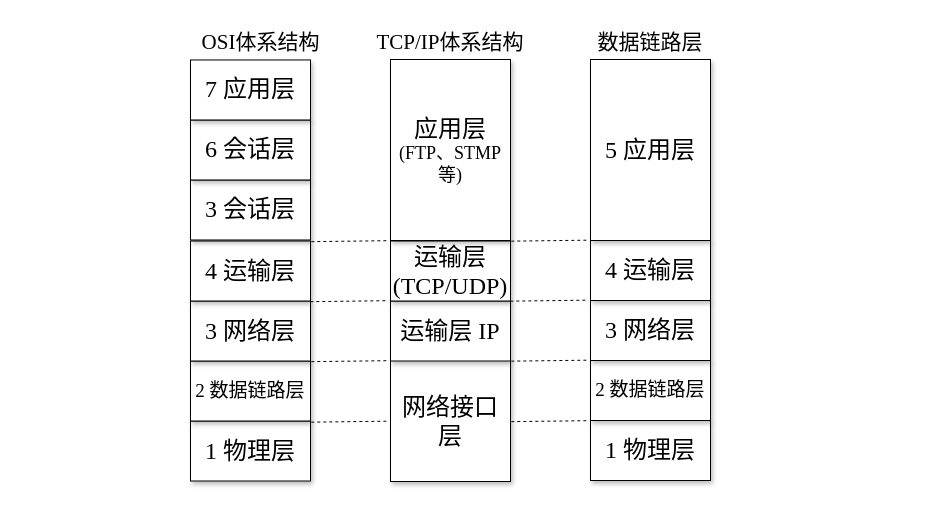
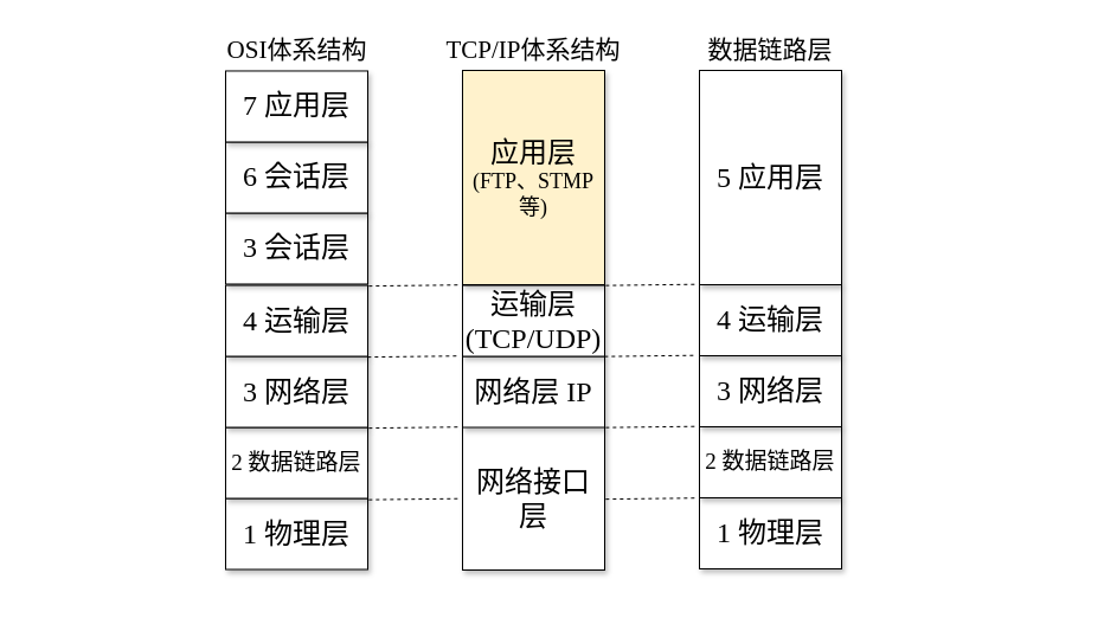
  <mxCell id="0" />
  <mxCell id="1" parent="0" />
  <mxCell id="2" value="" style="rounded=0;whiteSpace=wrap;html=1;fillColor=#ffffff;gradientColor=none;strokeColor=none;" vertex="1" parent="1"><mxGeometry x="20" y="20" width="890" height="480" as="geometry" /></mxCell>
  <mxCell id="3" value="1 物理层" style="rounded=0;whiteSpace=wrap;html=1;shadow=1;fontFamily=kaiti;fontSize=24;" parent="1" vertex="1"><mxGeometry x="190" y="420.5" width="120" height="60" as="geometry" /></mxCell>
  <mxCell id="4" value="2 数据链路层" style="rounded=0;whiteSpace=wrap;html=1;shadow=1;fontFamily=kaiti;fontSize=19;" parent="1" vertex="1"><mxGeometry x="190" y="360.5" width="120" height="60" as="geometry" /></mxCell>
  <mxCell id="5" value="3 网络层" style="rounded=0;whiteSpace=wrap;html=1;shadow=1;fontFamily=kaiti;fontSize=24;" parent="1" vertex="1"><mxGeometry x="190" y="300.5" width="120" height="60" as="geometry" /></mxCell>
  <mxCell id="6" value="4 运输层" style="rounded=0;whiteSpace=wrap;html=1;shadow=1;fontFamily=kaiti;fontSize=24;" parent="1" vertex="1"><mxGeometry x="190" y="240.5" width="120" height="60" as="geometry" /></mxCell>
  <mxCell id="7" value="3 会话层" style="rounded=0;whiteSpace=wrap;html=1;shadow=1;fontFamily=kaiti;fontSize=24;" parent="1" vertex="1"><mxGeometry x="190" y="179.466" width="120" height="60" as="geometry" /></mxCell>
  <mxCell id="8" value="6 会话层" style="rounded=0;whiteSpace=wrap;html=1;shadow=1;fontFamily=kaiti;fontSize=24;" parent="1" vertex="1"><mxGeometry x="190" y="119.466" width="120" height="60" as="geometry" /></mxCell>
  <mxCell id="9" value="7 应用层" style="rounded=0;whiteSpace=wrap;html=1;fontSize=24;fontFamily=kaiti;shadow=1;" parent="1" vertex="1"><mxGeometry x="190" y="59.466" width="120" height="60" as="geometry" /></mxCell>
  <mxCell id="10" value="网络接口层" style="rounded=0;whiteSpace=wrap;html=1;shadow=1;fontSize=24;fontFamily=kaiti;" parent="1" vertex="1"><mxGeometry x="390" y="360" width="120" height="121" as="geometry" /></mxCell>
- <mxCell id="11" value="运输层 IP" style="rounded=0;whiteSpace=wrap;html=1;shadow=1;fontSize=24;fontFamily=kaiti;" parent="1" vertex="1"><mxGeometry x="390" y="300.5" width="120" height="60" as="geometry" /></mxCell>
+ <mxCell id="11" value="网络层 IP" style="rounded=0;whiteSpace=wrap;html=1;shadow=1;fontSize=24;fontFamily=kaiti;" parent="1" vertex="1"><mxGeometry x="390" y="300.5" width="120" height="60" as="geometry" /></mxCell>
  <mxCell id="12" value="&lt;font face=&quot;kaiti&quot; style=&quot;font-size: 24px&quot;&gt;运输层&lt;br&gt;(TCP/UDP)&lt;/font&gt;" style="rounded=0;whiteSpace=wrap;html=1;shadow=1;" parent="1" vertex="1"><mxGeometry x="390" y="240.5" width="120" height="60" as="geometry" /></mxCell>
- <mxCell id="13" value="&lt;font face=&quot;kaiti&quot;&gt;&lt;span style=&quot;font-size: 24px&quot;&gt;应用层&lt;/span&gt;&lt;br&gt;&lt;font style=&quot;font-size: 18px&quot;&gt;(FTP、STMP等)&lt;/font&gt;&lt;br&gt;&lt;/font&gt;" style="rounded=0;whiteSpace=wrap;html=1;shadow=1;" parent="1" vertex="1"><mxGeometry x="390" y="59" width="120" height="181" as="geometry" /></mxCell>
+ <mxCell id="13" value="&lt;font face=&quot;kaiti&quot;&gt;&lt;span style=&quot;font-size: 24px&quot;&gt;应用层&lt;/span&gt;&lt;br&gt;&lt;font style=&quot;font-size: 18px&quot;&gt;(FTP、STMP等)&lt;/font&gt;&lt;br&gt;&lt;/font&gt;" style="rounded=0;whiteSpace=wrap;html=1;shadow=1;fillColor=#fff2cc;" parent="1" vertex="1"><mxGeometry x="390" y="59" width="120" height="181" as="geometry" /></mxCell>
  <mxCell id="14" value="&lt;span style=&quot;font-family: &amp;#34;kaiti&amp;#34; ; font-size: 24px ; white-space: normal&quot;&gt;1 物理层&lt;/span&gt;" style="rounded=0;whiteSpace=wrap;html=1;shadow=1;" parent="1" vertex="1"><mxGeometry x="590" y="420" width="120" height="60" as="geometry" /></mxCell>
  <mxCell id="15" value="&lt;span style=&quot;font-family: &amp;#34;kaiti&amp;#34; ; font-size: 19px ; white-space: normal&quot;&gt;2 数据链路层&lt;/span&gt;" style="rounded=0;whiteSpace=wrap;html=1;shadow=1;" parent="1" vertex="1"><mxGeometry x="590" y="360" width="120" height="60" as="geometry" /></mxCell>
  <mxCell id="16" value="&lt;span style=&quot;font-family: &amp;#34;kaiti&amp;#34; ; font-size: 24px ; white-space: normal&quot;&gt;3 网络层&lt;/span&gt;" style="rounded=0;whiteSpace=wrap;html=1;shadow=1;" parent="1" vertex="1"><mxGeometry x="590" y="300" width="120" height="60" as="geometry" /></mxCell>
  <mxCell id="17" value="&lt;span style=&quot;font-family: &amp;#34;kaiti&amp;#34; ; font-size: 24px ; white-space: normal&quot;&gt;4 运输层&lt;/span&gt;" style="rounded=0;whiteSpace=wrap;html=1;shadow=1;" parent="1" vertex="1"><mxGeometry x="590" y="240" width="120" height="60" as="geometry" /></mxCell>
  <mxCell id="18" value="&lt;span style=&quot;font-family: &amp;#34;kaiti&amp;#34; ; font-size: 24px ; white-space: normal&quot;&gt;5 应用层&lt;/span&gt;" style="rounded=0;whiteSpace=wrap;html=1;shadow=1;" parent="1" vertex="1"><mxGeometry x="590" y="59" width="120" height="181" as="geometry" /></mxCell>
- <mxCell id="19" value="OSI体系结构" style="text;html=1;strokeColor=none;fillColor=none;align=center;verticalAlign=middle;whiteSpace=wrap;rounded=0;shadow=1;fontFamily=kaiti;fontSize=21;" parent="1" vertex="1"><mxGeometry x="192.5" y="32" width="135" height="20" as="geometry" /></mxCell>
+ <mxCell id="19" value="OSI体系结构" style="text;html=1;strokeColor=none;fillColor=none;align=center;verticalAlign=middle;whiteSpace=wrap;rounded=0;shadow=1;fontFamily=kaiti;fontSize=21;" parent="1" vertex="1"><mxGeometry x="182.5" y="32" width="135" height="20" as="geometry" /></mxCell>
  <mxCell id="20" value="TCP/IP体系结构" style="text;html=1;strokeColor=none;fillColor=none;align=center;verticalAlign=middle;whiteSpace=wrap;rounded=0;shadow=1;fontFamily=kaiti;fontSize=21;" parent="1" vertex="1"><mxGeometry x="356" y="32" width="188" height="20" as="geometry" /></mxCell>
  <mxCell id="21" value="数据链路层" style="text;html=1;strokeColor=none;fillColor=none;align=center;verticalAlign=middle;whiteSpace=wrap;rounded=0;shadow=1;fontFamily=kaiti;fontSize=21;" parent="1" vertex="1"><mxGeometry x="541" y="32" width="218" height="20" as="geometry" /></mxCell>
  <mxCell id="22" value="" style="endArrow=none;dashed=1;html=1;fontFamily=kaiti;fontSize=21;exitX=1.007;exitY=1.028;exitDx=0;exitDy=0;exitPerimeter=0;entryX=-0.011;entryY=1.001;entryDx=0;entryDy=0;entryPerimeter=0;" parent="1" source="7" target="13" edge="1"><mxGeometry width="50" height="50" relative="1" as="geometry"><mxPoint x="330" y="260" as="sourcePoint" /><mxPoint x="380" y="210" as="targetPoint" /></mxGeometry></mxCell>
  <mxCell id="23" value="" style="endArrow=none;dashed=1;html=1;fontFamily=kaiti;fontSize=21;exitX=1.007;exitY=1.028;exitDx=0;exitDy=0;exitPerimeter=0;entryX=-0.011;entryY=1.001;entryDx=0;entryDy=0;entryPerimeter=0;" parent="1" edge="1"><mxGeometry width="50" height="50" relative="1" as="geometry"><mxPoint x="309.84" y="301.146" as="sourcePoint" /><mxPoint x="387.68" y="300.181" as="targetPoint" /></mxGeometry></mxCell>
  <mxCell id="24" value="" style="endArrow=none;dashed=1;html=1;fontFamily=kaiti;fontSize=21;exitX=1.007;exitY=1.028;exitDx=0;exitDy=0;exitPerimeter=0;entryX=-0.011;entryY=1.001;entryDx=0;entryDy=0;entryPerimeter=0;" parent="1" edge="1"><mxGeometry width="50" height="50" relative="1" as="geometry"><mxPoint x="310.84" y="361.146" as="sourcePoint" /><mxPoint x="388.68" y="360.181" as="targetPoint" /></mxGeometry></mxCell>
  <mxCell id="25" value="" style="endArrow=none;dashed=1;html=1;fontFamily=kaiti;fontSize=21;exitX=1.007;exitY=1.028;exitDx=0;exitDy=0;exitPerimeter=0;entryX=-0.011;entryY=1.001;entryDx=0;entryDy=0;entryPerimeter=0;" parent="1" edge="1"><mxGeometry width="50" height="50" relative="1" as="geometry"><mxPoint x="310.84" y="421.646" as="sourcePoint" /><mxPoint x="388.68" y="420.681" as="targetPoint" /></mxGeometry></mxCell>
  <mxCell id="26" value="" style="endArrow=none;dashed=1;html=1;fontFamily=kaiti;fontSize=21;exitX=1.007;exitY=1.028;exitDx=0;exitDy=0;exitPerimeter=0;entryX=-0.011;entryY=1.001;entryDx=0;entryDy=0;entryPerimeter=0;" parent="1" edge="1"><mxGeometry width="50" height="50" relative="1" as="geometry"><mxPoint x="510.84" y="240.646" as="sourcePoint" /><mxPoint x="588.68" y="239.681" as="targetPoint" /></mxGeometry></mxCell>
  <mxCell id="27" value="" style="endArrow=none;dashed=1;html=1;fontFamily=kaiti;fontSize=21;exitX=1.007;exitY=1.028;exitDx=0;exitDy=0;exitPerimeter=0;entryX=-0.011;entryY=1.001;entryDx=0;entryDy=0;entryPerimeter=0;" parent="1" edge="1"><mxGeometry width="50" height="50" relative="1" as="geometry"><mxPoint x="509.84" y="300.646" as="sourcePoint" /><mxPoint x="587.68" y="299.681" as="targetPoint" /></mxGeometry></mxCell>
  <mxCell id="28" value="" style="endArrow=none;dashed=1;html=1;fontFamily=kaiti;fontSize=21;exitX=1.007;exitY=1.028;exitDx=0;exitDy=0;exitPerimeter=0;entryX=-0.011;entryY=1.001;entryDx=0;entryDy=0;entryPerimeter=0;" parent="1" edge="1"><mxGeometry width="50" height="50" relative="1" as="geometry"><mxPoint x="510.84" y="360.646" as="sourcePoint" /><mxPoint x="588.68" y="359.681" as="targetPoint" /></mxGeometry></mxCell>
  <mxCell id="29" value="" style="endArrow=none;dashed=1;html=1;fontFamily=kaiti;fontSize=21;exitX=1.007;exitY=1.028;exitDx=0;exitDy=0;exitPerimeter=0;entryX=-0.011;entryY=1.001;entryDx=0;entryDy=0;entryPerimeter=0;" parent="1" edge="1"><mxGeometry width="50" height="50" relative="1" as="geometry"><mxPoint x="510.84" y="421.146" as="sourcePoint" /><mxPoint x="588.68" y="420.181" as="targetPoint" /></mxGeometry></mxCell>
